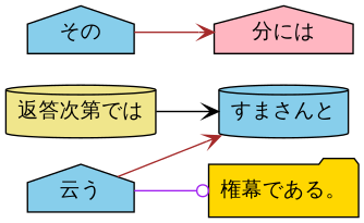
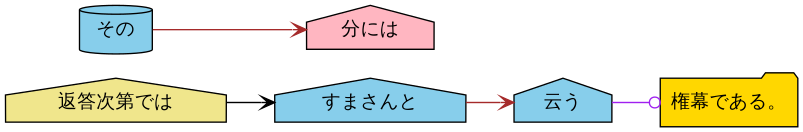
  digraph {
    rankdir=LR
    node [fillcolor=skyblue shape=house style=filled]
    edge [arrowhead=vee color=brown]
-   n1 [fillcolor=khaki label="返答次第では" shape=cylinder]
-   n2 [label="すまさんと" shape=cylinder]
+   n1 [fillcolor=khaki label="返答次第では"]
+   n2 [label="すまさんと"]
    n3 [label="云う"]
-   n4 [label="その"]
+   n4 [label="その" shape=cylinder]
    n5 [fillcolor=lightpink label="分には"]
    n6 [fillcolor=gold label="権幕である。" shape=folder]
    n1 -> n2 [color=black]
-   n3 -> n2
+   n2 -> n3
    n3 -> n6 [arrowhead=odot color=purple]
    n4 -> n5
  }
